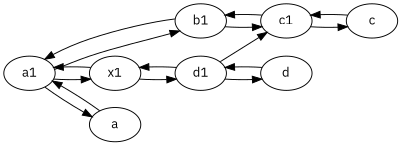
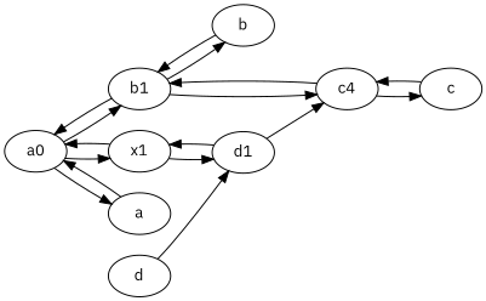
  digraph {
    fontname="IBM Plex Sans"
    rankdir=LR
    node [fontname="IBM Plex Sans"]
    edge [fontname="IBM Plex Sans"]
-   a1
+   a1 [label=a0]
    b1
    n3 [label=x1]
    a
-   c1
+   b
+   c1 [label=c4]
    d1
    d
    c
    a1 -> b1
    a1 -> n3
    a1 -> a
    b1 -> a1
+   b1 -> b
    b1 -> c1
    n3 -> a1
    n3 -> d1
    a -> a1
+   b -> b1
    c1 -> b1
    c1 -> c
    d1 -> n3
    d1 -> c1
-   d1 -> d
    d -> d1
    c -> c1
  }
